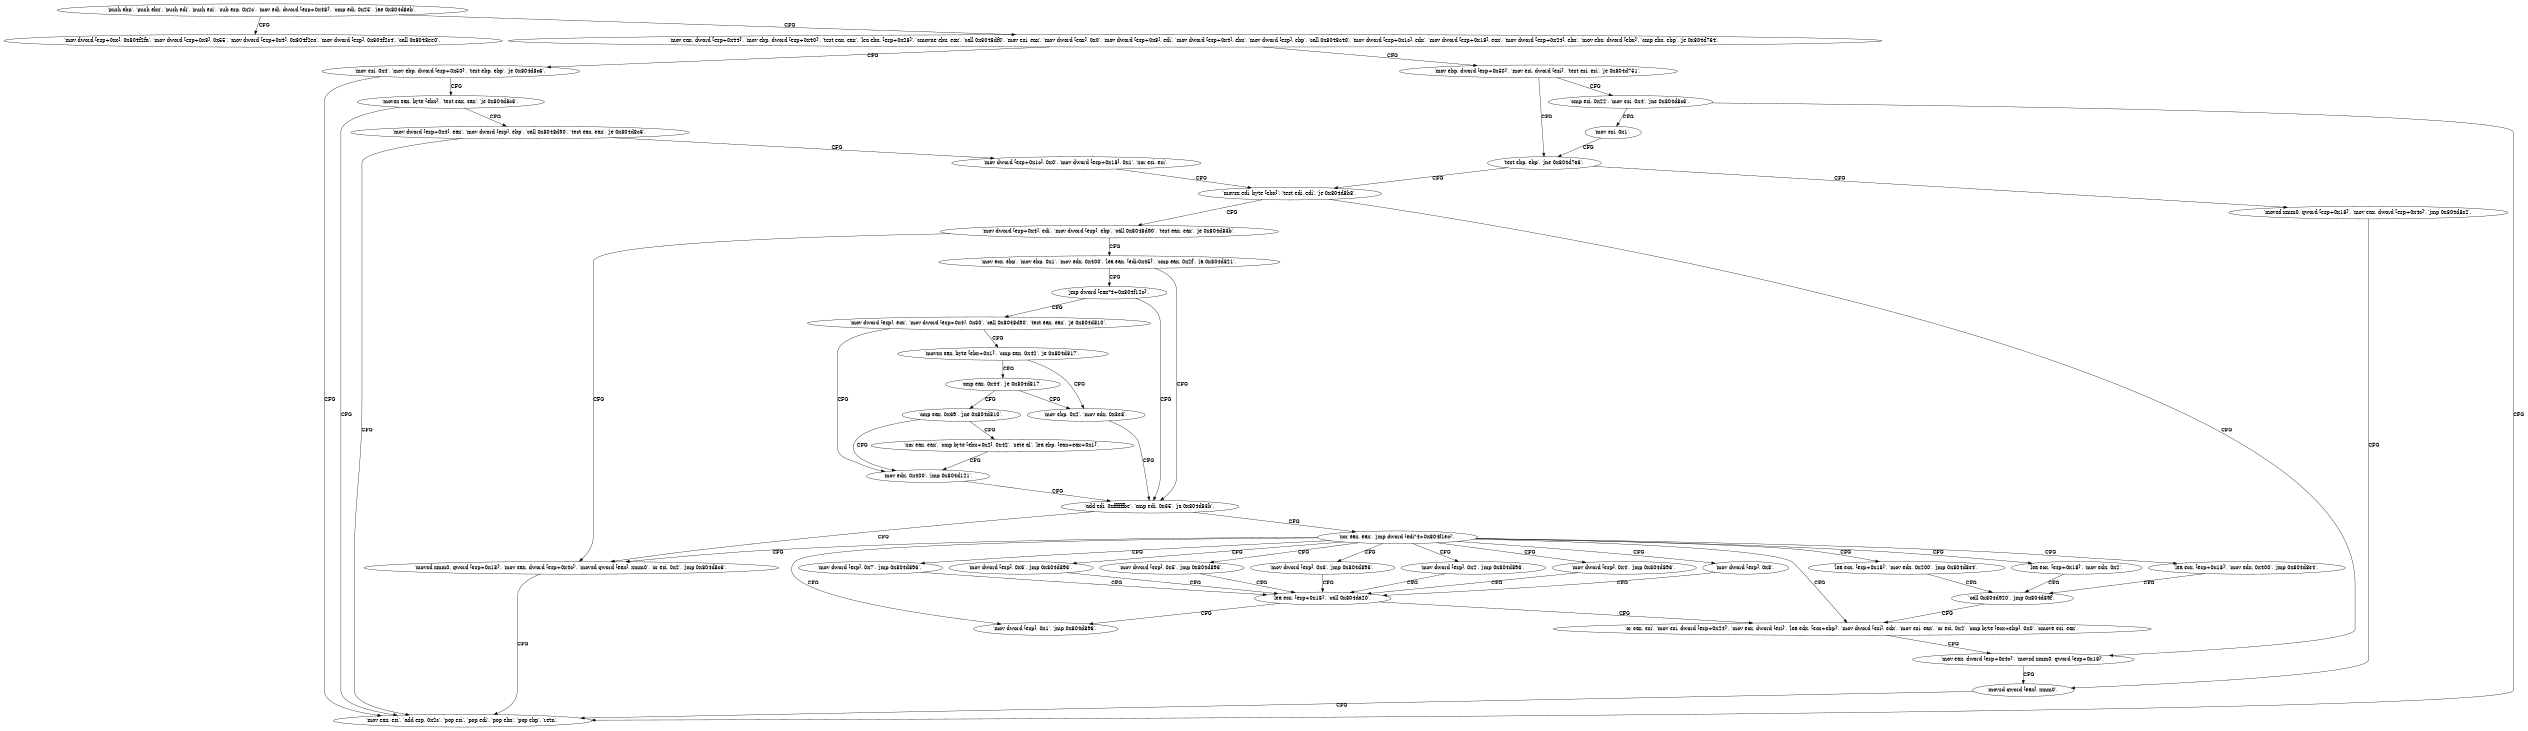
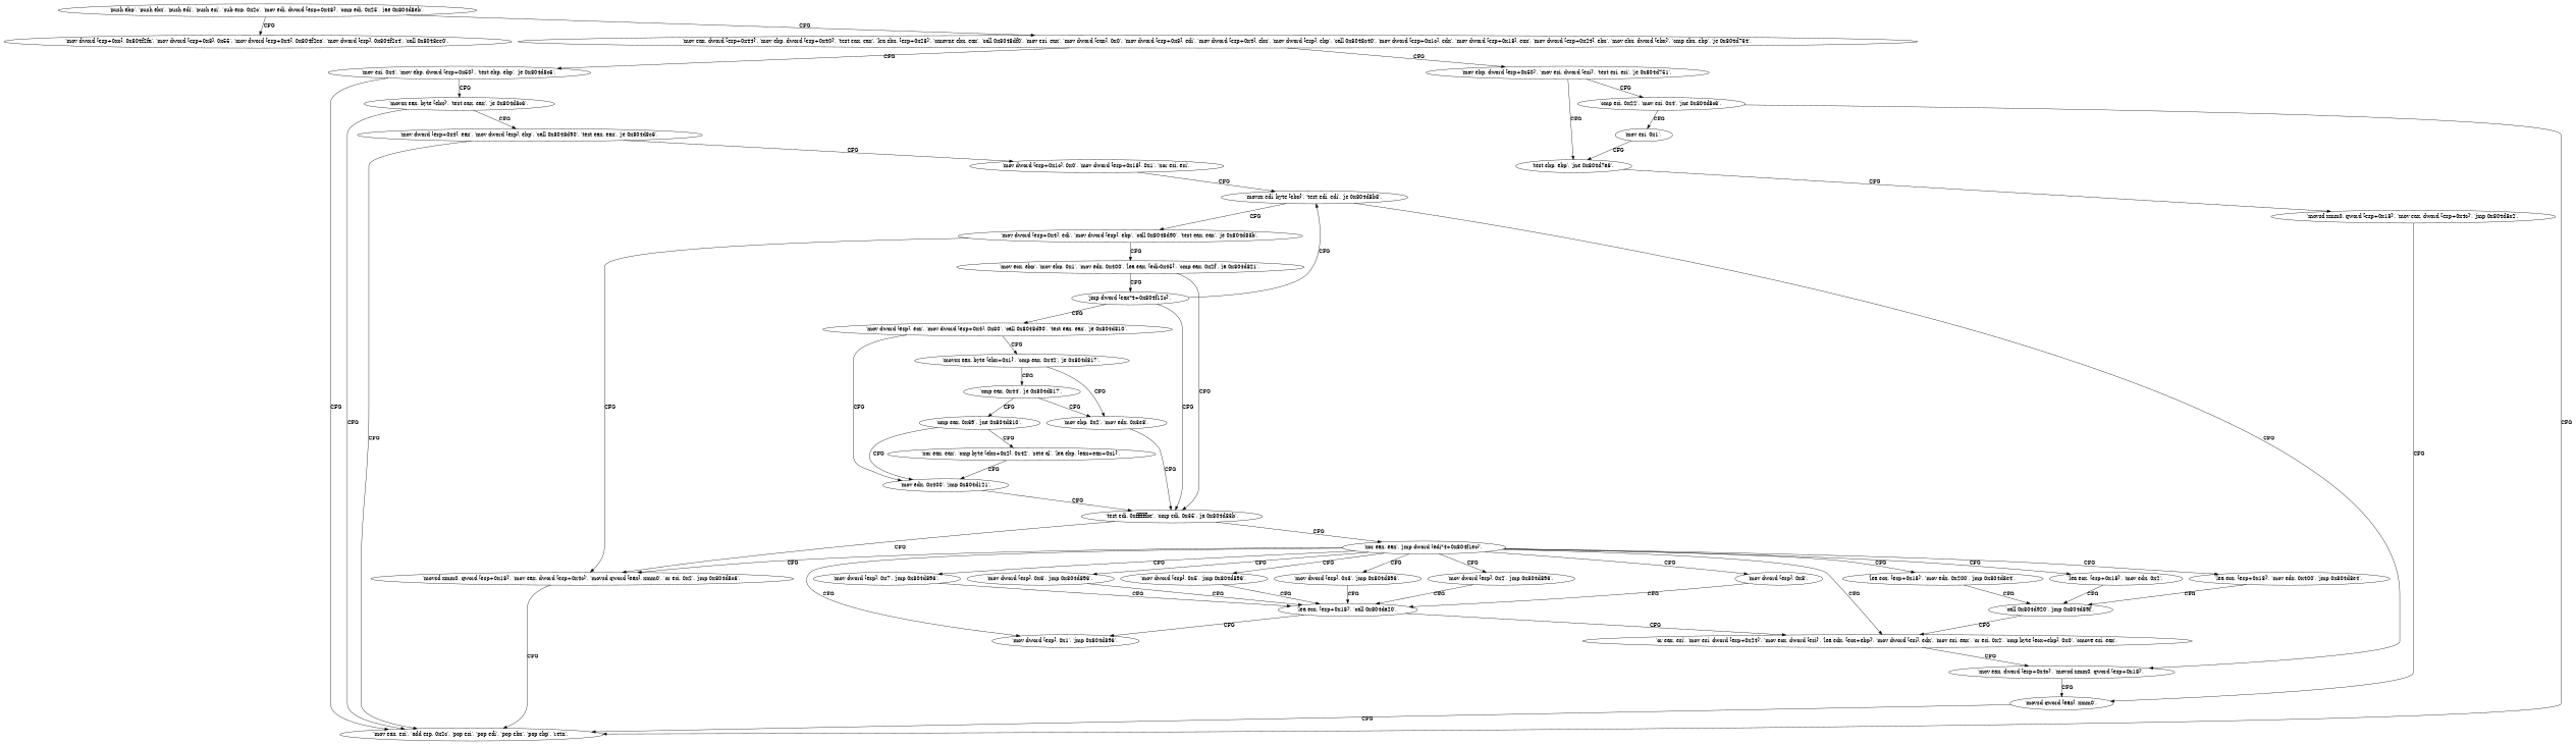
  digraph {
    n1 [label="'push ebp', 'push ebx', 'push edi', 'push esi', 'sub esp, 0x2c', 'mov edi, dword [esp+0x48]', 'cmp edi, 0x25', 'jae 0x804d8eb', "]
    n2 [label="'mov dword [esp+0xc], 0x804f2fa', 'mov dword [esp+0x8], 0x55', 'mov dword [esp+0x4], 0x804f2ea', 'mov dword [esp], 0x804f2c4', 'call 0x8048ee0', "]
    n3 [label="'mov eax, dword [esp+0x44]', 'mov ebp, dword [esp+0x40]', 'test eax, eax', 'lea ebx, [esp+0x28]', 'cmovne ebx, eax', 'call 0x8048df0', 'mov esi, eax', 'mov dword [eax], 0x0', 'mov dword [esp+0x8], edi', 'mov dword [esp+0x4], ebx', 'mov dword [esp], ebp', 'call 0x8048c40', 'mov dword [esp+0x1c], edx', 'mov dword [esp+0x18], eax', 'mov dword [esp+0x24], ebx', 'mov ebx, dword [ebx]', 'cmp ebx, ebp', 'je 0x804d764', "]
    n4 [label="'mov esi, 0x4', 'mov ebp, dword [esp+0x50]', 'test ebp, ebp', 'je 0x804d8c6', "]
    n5 [label="'mov ebp, dword [esp+0x50]', 'mov esi, dword [esi]', 'test esi, esi', 'je 0x804d751', "]
    n6 [label="'mov eax, esi', 'add esp, 0x2c', 'pop esi', 'pop edi', 'pop ebx', 'pop ebp', 'retn', "]
    n7 [label="'movsx eax, byte [ebx]', 'test eax, eax', 'je 0x804d8c6', "]
    n8 [label="'test ebp, ebp', 'jne 0x804d7a6', "]
    n9 [label="'cmp esi, 0x22', 'mov esi, 0x4', 'jne 0x804d8c6', "]
    n10 [label="'mov dword [esp+0x4], eax', 'mov dword [esp], ebp', 'call 0x8048d90', 'test eax, eax', 'je 0x804d8c6', "]
    n11 [label="'movsx edi, byte [ebx]', 'test edi, edi', 'je 0x804d8b8', "]
    n12 [label="'movsd xmm0, qword [esp+0x18]', 'mov eax, dword [esp+0x4c]', 'jmp 0x804d8c2', "]
    n13 [label="'mov esi, 0x1', "]
    n14 [label="'mov dword [esp+0x1c], 0x0', 'mov dword [esp+0x18], 0x1', 'xor esi, esi', "]
    n15 [label="'mov eax, dword [esp+0x4c]', 'movsd xmm0, qword [esp+0x18]', "]
    n16 [label="'mov dword [esp+0x4], edi', 'mov dword [esp], ebp', 'call 0x8048d90', 'test eax, eax', 'je 0x804d83b', "]
    n17 [label="'movsd qword [eax], xmm0', "]
    n18 [label="'movsd xmm0, qword [esp+0x18]', 'mov eax, dword [esp+0x4c]', 'movsd qword [eax], xmm0', 'or esi, 0x2', 'jmp 0x804d8c6', "]
    n19 [label="'mov ecx, ebp', 'mov ebp, 0x1', 'mov edx, 0x400', 'lea eax, [edi-0x45]', 'cmp eax, 0x2f', 'ja 0x804d821', "]
-   n20 [label="'add edi, 0xffffffbe', 'cmp edi, 0x35', 'ja 0x804d83b', "]
+   n20 [label="'test edi, 0xffffffbe', 'cmp edi, 0x35', 'ja 0x804d83b',"]
    n21 [label="'jmp dword [eax*4+0x804f12c]', "]
    n22 [label="'xor eax, eax', 'jmp dword [edi*4+0x804f1ec]', "]
    n23 [label="'mov dword [esp], ecx', 'mov dword [esp+0x4], 0x30', 'call 0x8048d90', 'test eax, eax', 'je 0x804d810', "]
    n24 [label="'mov dword [esp], 0x3', 'jmp 0x804d896', "]
    n25 [label="'mov dword [esp], 0x1', 'jmp 0x804d896', "]
    n26 [label="'mov dword [esp], 0x2', 'jmp 0x804d896', "]
-   n27 [label="'mov dword [esp], 0x4', 'jmp 0x804d896', "]
    n28 [label="'mov dword [esp], 0x7', 'jmp 0x804d896', "]
    n29 [label="'lea ecx, [esp+0x18]', 'mov edx, 0x400', 'jmp 0x804d8e4', "]
    n30 [label="'mov dword [esp], 0x6', 'jmp 0x804d896', "]
    n31 [label="'mov dword [esp], 0x5', 'jmp 0x804d896', "]
    n32 [label="'mov dword [esp], 0x8', "]
    n33 [label="'or eax, esi', 'mov esi, dword [esp+0x24]', 'mov ecx, dword [esi]', 'lea edx, [ecx+ebp]', 'mov dword [esi], edx', 'mov esi, eax', 'or esi, 0x2', 'cmp byte [ecx+ebp], 0x0', 'cmove esi, eax', "]
    n34 [label="'lea ecx, [esp+0x18]', 'mov edx, 0x200', 'jmp 0x804d8e4', "]
    n35 [label="'lea ecx, [esp+0x18]', 'mov edx, 0x2', "]
    n36 [label="'mov edx, 0x400', 'jmp 0x804d121',"]
    n37 [label="'movsx eax, byte [ebx+0x1]', 'cmp eax, 0x42', 'je 0x804d817', "]
    n38 [label="'lea ecx, [esp+0x18]', 'call 0x804da20', "]
    n39 [label="'call 0x804d920', 'jmp 0x804d89f', "]
    n40 [label="'mov ebp, 0x2', 'mov edx, 0x3e8', "]
    n41 [label="'cmp eax, 0x44', 'je 0x804d817', "]
    n42 [label="'cmp eax, 0x69', 'jne 0x804d810', "]
    n43 [label="'xor eax, eax', 'cmp byte [ebx+0x2], 0x42', 'sete al', 'lea ebp, [eax+eax+0x1]', "]
    n1 -> n2 [label=CFG]
    n1 -> n3 [label=CFG]
    n3 -> n4 [label=CFG]
    n3 -> n5 [label=CFG]
    n4 -> n6 [label=CFG]
    n4 -> n7 [label=CFG]
    n5 -> n8 [label=CFG]
    n5 -> n9 [label=CFG]
    n7 -> n6 [label=CFG]
    n7 -> n10 [label=CFG]
-   n8 -> n11 [label=CFG]
+   n21 -> n11 [label=CFG]
    n8 -> n12 [label=CFG]
    n9 -> n6 [label=CFG]
    n9 -> n13 [label=CFG]
    n10 -> n6 [label=CFG]
    n10 -> n14 [label=CFG]
    n11 -> n15 [label=CFG]
    n11 -> n16 [label=CFG]
    n12 -> n17 [label=CFG]
    n13 -> n8 [label=CFG]
    n14 -> n11 [label=CFG]
    n15 -> n17 [label=CFG]
    n16 -> n18 [label=CFG]
    n16 -> n19 [label=CFG]
    n17 -> n6 [label=CFG]
    n18 -> n6 [label=CFG]
    n19 -> n20 [label=CFG]
    n19 -> n21 [label=CFG]
    n20 -> n18 [label=CFG]
    n20 -> n22 [label=CFG]
    n21 -> n20 [label=CFG]
    n21 -> n23 [label=CFG]
    n22 -> n18 [label=CFG]
    n22 -> n24 [label=CFG]
    n22 -> n25 [label=CFG]
    n22 -> n26 [label=CFG]
-   n22 -> n27 [label=CFG]
    n22 -> n28 [label=CFG]
    n22 -> n29 [label=CFG]
    n22 -> n30 [label=CFG]
    n22 -> n31 [label=CFG]
    n22 -> n32 [label=CFG]
    n22 -> n33 [label=CFG]
    n22 -> n34 [label=CFG]
    n22 -> n35 [label=CFG]
    n23 -> n36 [label=CFG]
    n23 -> n37 [label=CFG]
    n24 -> n38 [label=CFG]
    n26 -> n38 [label=CFG]
-   n27 -> n38 [label=CFG]
    n28 -> n38 [label=CFG]
    n29 -> n39 [label=CFG]
    n30 -> n38 [label=CFG]
    n31 -> n38 [label=CFG]
    n32 -> n38 [label=CFG]
    n33 -> n15 [label=CFG]
    n34 -> n39 [label=CFG]
    n35 -> n39 [label=CFG]
    n36 -> n20 [label=CFG]
    n37 -> n40 [label=CFG]
    n37 -> n41 [label=CFG]
    n38 -> n25 [label=CFG]
    n38 -> n33 [label=CFG]
    n39 -> n33 [label=CFG]
    n40 -> n20 [label=CFG]
    n41 -> n40 [label=CFG]
    n41 -> n42 [label=CFG]
    n42 -> n36 [label=CFG]
    n42 -> n43 [label=CFG]
    n43 -> n36 [label=CFG]
  }
